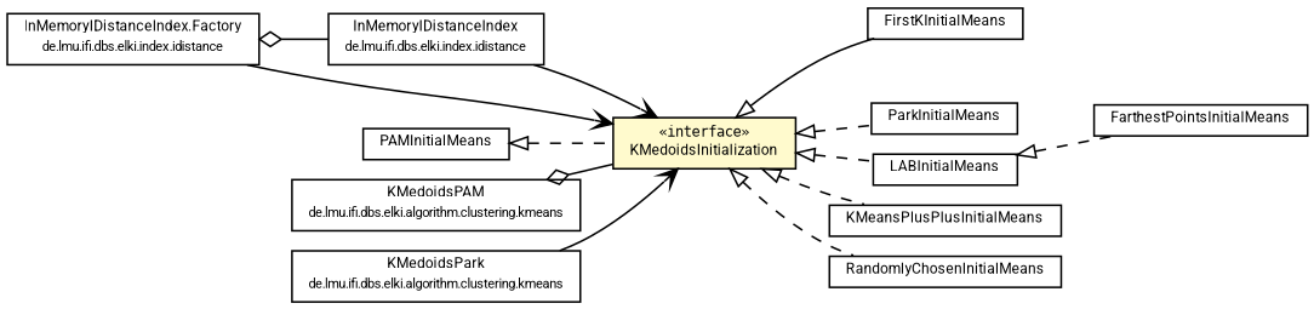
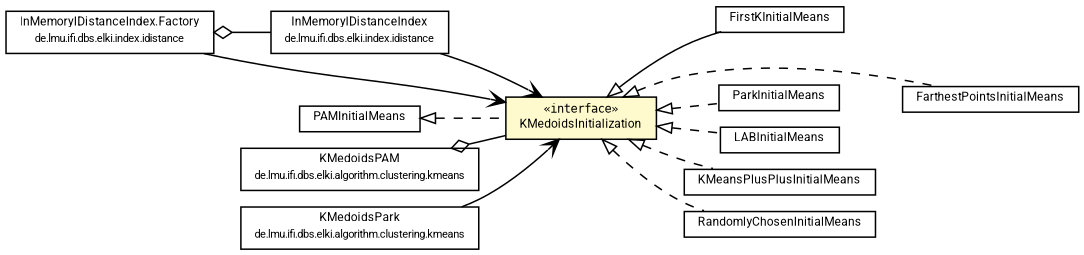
  digraph {
    fontname="DejaVu Sans Mono"
    nodesep=0.15
    rankdir=LR
    ranksep=0.25
    node [fontcolor=black fontname="DejaVu Sans Mono" fontsize=8 margin=0 shape=plaintext]
    edge [color=black fontname="DejaVu Sans Mono" fontsize=7 labelfontname=Roboto labelfontsize=7 weight=9 arrowtail=empty dir=back style=dashed]
    n1 [height=0 label=<<table title="de.lmu.ifi.dbs.elki.index.idistance.InMemoryIDistanceIndex" border="0" cellborder="1" cellspacing="0" cellpadding="2" href="../../../../index/idistance/InMemoryIDistanceIndex.html" target="_parent"> 		<tr><td><table border="0" cellspacing="0" cellpadding="1"> 		<tr><td align="center" balign="center"> <font face="Roboto">InMemoryIDistanceIndex</font> </td></tr> 		<tr><td align="center" balign="center"> <font face="Roboto" point-size="7.0">de.lmu.ifi.dbs.elki.index.idistance</font> </td></tr> 		</table></td></tr> 		</table>> width=0]
    n2 [height=0 label=<<table title="de.lmu.ifi.dbs.elki.algorithm.clustering.kmeans.initialization.KMedoidsInitialization" border="0" cellborder="1" cellspacing="0" cellpadding="2" bgcolor="lemonChiffon" href="KMedoidsInitialization.html" target="_parent"> 		<tr><td><table border="0" cellspacing="0" cellpadding="1"> 		<tr><td align="center" balign="center"> &#171;interface&#187; </td></tr> 		<tr><td align="center" balign="center"> <font face="Roboto">KMedoidsInitialization</font> </td></tr> 		</table></td></tr> 		</table>> width=0]
    n3 [height=0 label=<<table title="de.lmu.ifi.dbs.elki.algorithm.clustering.kmeans.initialization.FirstKInitialMeans" border="0" cellborder="1" cellspacing="0" cellpadding="2" href="FirstKInitialMeans.html" target="_parent"> 		<tr><td><table border="0" cellspacing="0" cellpadding="1"> 		<tr><td align="center" balign="center"> <font face="Roboto">FirstKInitialMeans</font> </td></tr> 		</table></td></tr> 		</table>> width=0]
    n4 [height=0 label=<<table title="de.lmu.ifi.dbs.elki.algorithm.clustering.kmeans.initialization.FarthestPointsInitialMeans" border="0" cellborder="1" cellspacing="0" cellpadding="2" href="FarthestPointsInitialMeans.html" target="_parent"> 		<tr><td><table border="0" cellspacing="0" cellpadding="1"> 		<tr><td align="center" balign="center"> <font face="Roboto">FarthestPointsInitialMeans</font> </td></tr> 		</table></td></tr> 		</table>> width=0]
    n5 [height=0 label=<<table title="de.lmu.ifi.dbs.elki.algorithm.clustering.kmeans.initialization.ParkInitialMeans" border="0" cellborder="1" cellspacing="0" cellpadding="2" href="ParkInitialMeans.html" target="_parent"> 		<tr><td><table border="0" cellspacing="0" cellpadding="1"> 		<tr><td align="center" balign="center"> <font face="Roboto">ParkInitialMeans</font> </td></tr> 		</table></td></tr> 		</table>> width=0]
    n6 [height=0 label=<<table title="de.lmu.ifi.dbs.elki.algorithm.clustering.kmeans.initialization.LABInitialMeans" border="0" cellborder="1" cellspacing="0" cellpadding="2" href="LABInitialMeans.html" target="_parent"> 		<tr><td><table border="0" cellspacing="0" cellpadding="1"> 		<tr><td align="center" balign="center"> <font face="Roboto">LABInitialMeans</font> </td></tr> 		</table></td></tr> 		</table>> width=0]
    n7 [height=0 label=<<table title="de.lmu.ifi.dbs.elki.algorithm.clustering.kmeans.initialization.KMeansPlusPlusInitialMeans" border="0" cellborder="1" cellspacing="0" cellpadding="2" href="KMeansPlusPlusInitialMeans.html" target="_parent"> 		<tr><td><table border="0" cellspacing="0" cellpadding="1"> 		<tr><td align="center" balign="center"> <font face="Roboto">KMeansPlusPlusInitialMeans</font> </td></tr> 		</table></td></tr> 		</table>> width=0]
    n8 [height=0 label=<<table title="de.lmu.ifi.dbs.elki.algorithm.clustering.kmeans.initialization.RandomlyChosenInitialMeans" border="0" cellborder="1" cellspacing="0" cellpadding="2" href="RandomlyChosenInitialMeans.html" target="_parent"> 		<tr><td><table border="0" cellspacing="0" cellpadding="1"> 		<tr><td align="center" balign="center"> <font face="Roboto">RandomlyChosenInitialMeans</font> </td></tr> 		</table></td></tr> 		</table>> width=0]
    n9 [height=0 label=<<table title="de.lmu.ifi.dbs.elki.index.idistance.InMemoryIDistanceIndex.Factory" border="0" cellborder="1" cellspacing="0" cellpadding="2" href="../../../../index/idistance/InMemoryIDistanceIndex.Factory.html" target="_parent"> 		<tr><td><table border="0" cellspacing="0" cellpadding="1"> 		<tr><td align="center" balign="center"> <font face="Roboto">InMemoryIDistanceIndex.Factory</font> </td></tr> 		<tr><td align="center" balign="center"> <font face="Roboto" point-size="7.0">de.lmu.ifi.dbs.elki.index.idistance</font> </td></tr> 		</table></td></tr> 		</table>> width=0]
    n10 [height=0 label=<<table title="de.lmu.ifi.dbs.elki.algorithm.clustering.kmeans.initialization.PAMInitialMeans" border="0" cellborder="1" cellspacing="0" cellpadding="2" href="PAMInitialMeans.html" target="_parent"> 		<tr><td><table border="0" cellspacing="0" cellpadding="1"> 		<tr><td align="center" balign="center"> <font face="Roboto">PAMInitialMeans</font> </td></tr> 		</table></td></tr> 		</table>> width=0]
    n11 [height=0 label=<<table title="de.lmu.ifi.dbs.elki.algorithm.clustering.kmeans.KMedoidsPAM" border="0" cellborder="1" cellspacing="0" cellpadding="2" href="../KMedoidsPAM.html" target="_parent"> 		<tr><td><table border="0" cellspacing="0" cellpadding="1"> 		<tr><td align="center" balign="center"> <font face="Roboto">KMedoidsPAM</font> </td></tr> 		<tr><td align="center" balign="center"> <font face="Roboto" point-size="7.0">de.lmu.ifi.dbs.elki.algorithm.clustering.kmeans</font> </td></tr> 		</table></td></tr> 		</table>> width=0]
    n12 [height=0 label=<<table title="de.lmu.ifi.dbs.elki.algorithm.clustering.kmeans.KMedoidsPark" border="0" cellborder="1" cellspacing="0" cellpadding="2" href="../KMedoidsPark.html" target="_parent"> 		<tr><td><table border="0" cellspacing="0" cellpadding="1"> 		<tr><td align="center" balign="center"> <font face="Roboto">KMedoidsPark</font> </td></tr> 		<tr><td align="center" balign="center"> <font face="Roboto" point-size="7.0">de.lmu.ifi.dbs.elki.algorithm.clustering.kmeans</font> </td></tr> 		</table></td></tr> 		</table>> width=0]
    n1 -> n2 [arrowhead=open weight=1 arrowtail="" dir="" style=""]
    n2 -> n3 [style=solid]
-   n6 -> n4
+   n2 -> n4
    n2 -> n5
    n2 -> n6
    n2 -> n7
    n2 -> n8
    n9 -> n1 [arrowhead=none arrowtail=ediamond weight=4 style=""]
    n9 -> n2 [arrowhead=open weight=1 arrowtail="" dir="" style=""]
    n10 -> n2
    n11 -> n2 [arrowhead=none arrowtail=ediamond weight=4 style=""]
    n12 -> n2 [arrowhead=open weight=1 arrowtail="" dir="" style=""]
  }
